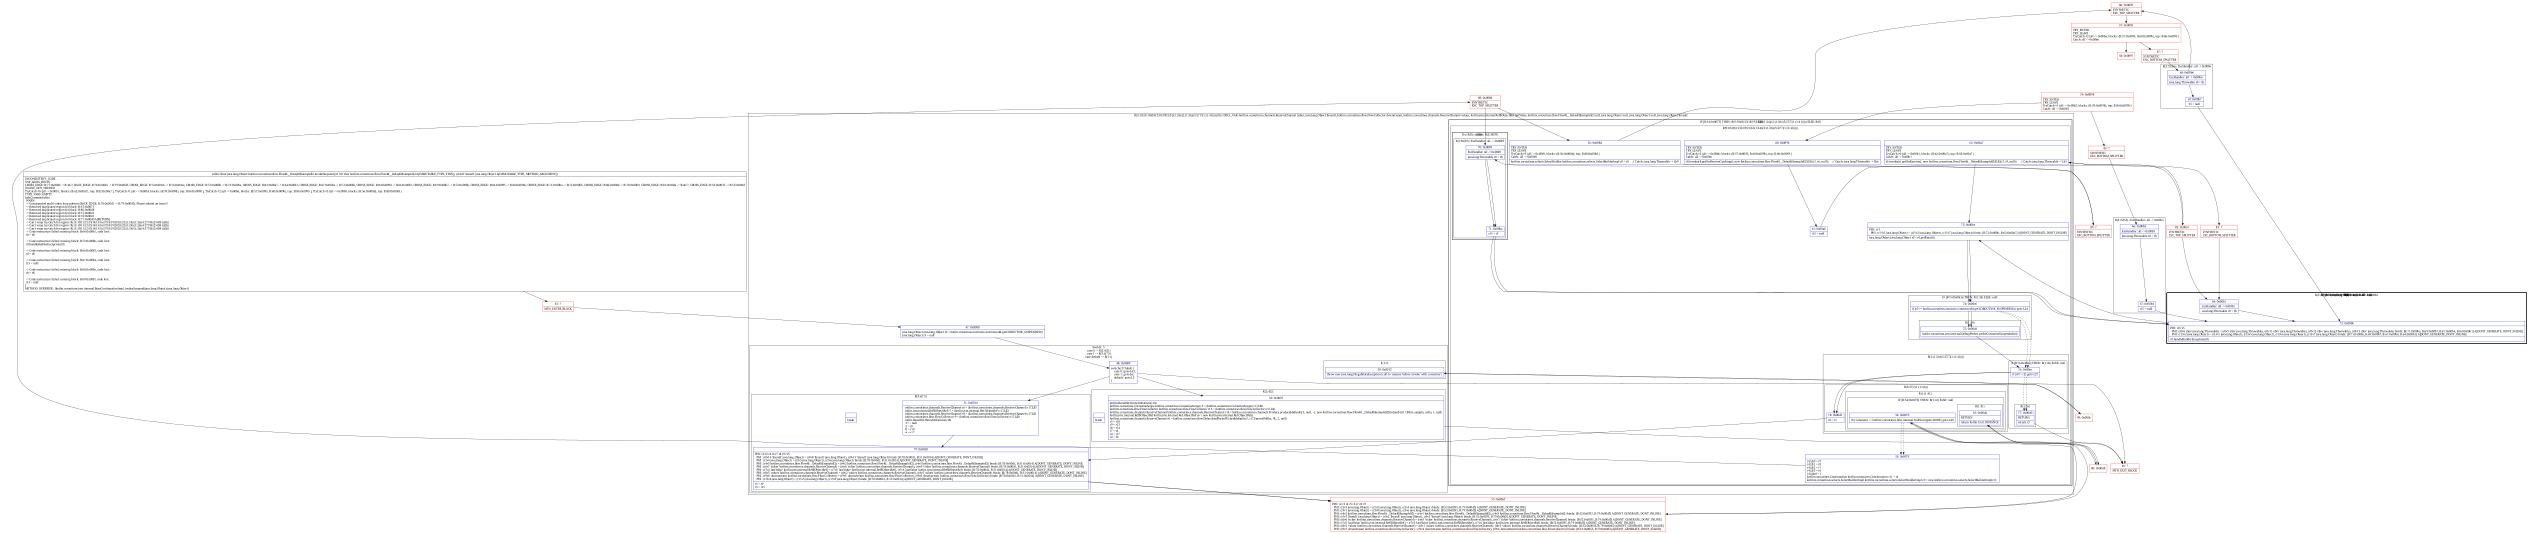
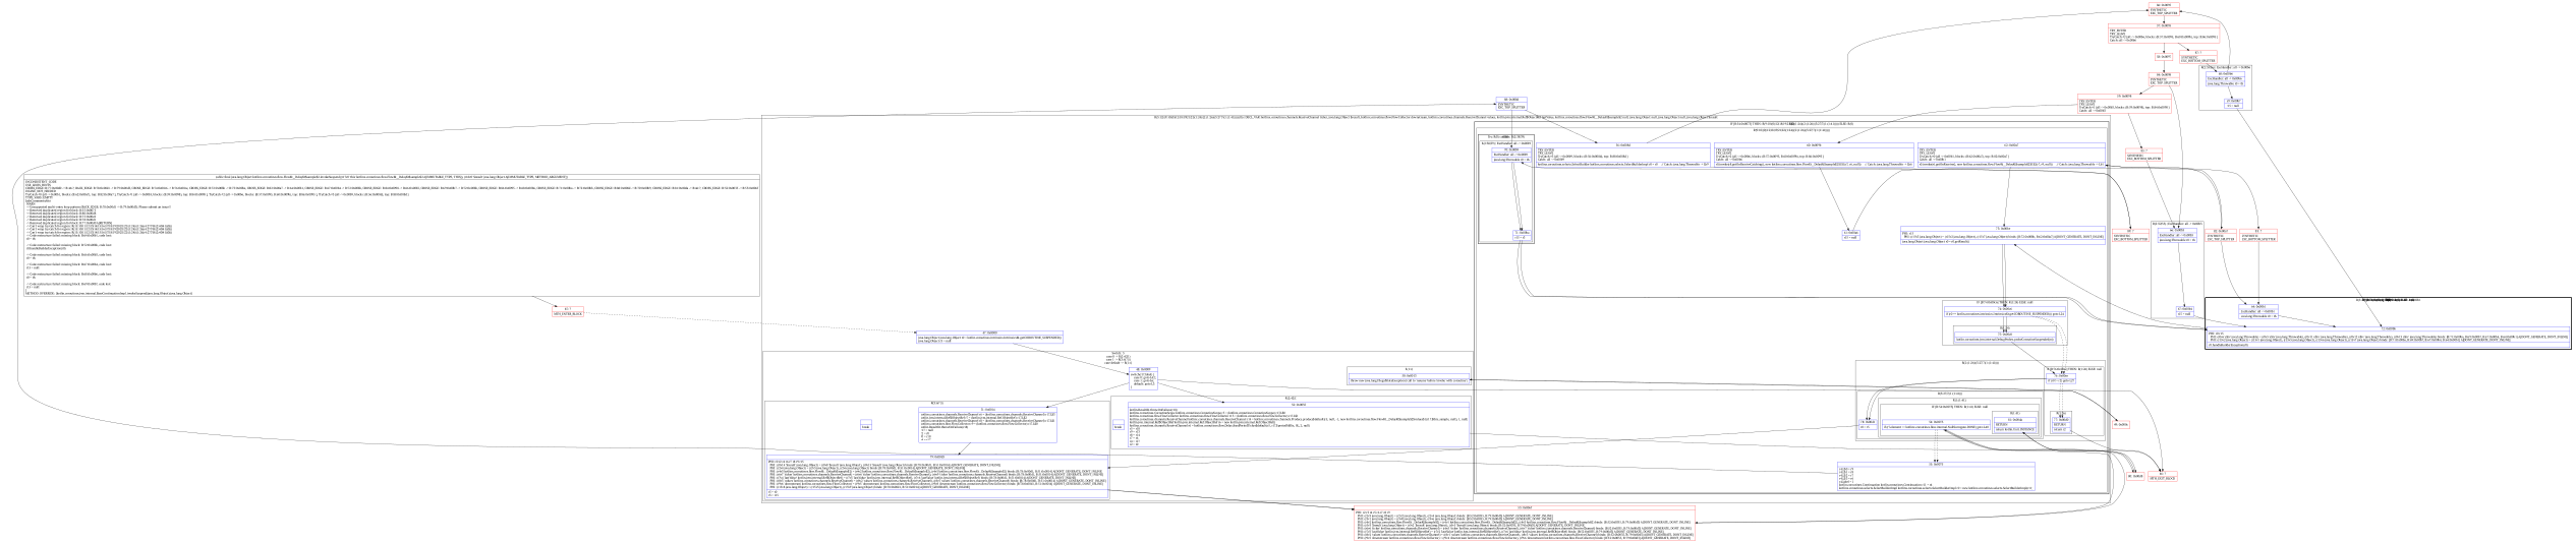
  digraph {
    fontname="PT Serif"
    node [color=blue fontname="PT Serif" shape=record]
    edge [fontname="PT Serif"]
    n1 [label="{52\:\ 0x0035|kotlin.ResultKt.throwOnFailure(r18)\lkotlinx.coroutines.CoroutineScope kotlinx.coroutines.CoroutineScope r5 = (kotlinx.coroutines.CoroutineScope) r17.L$0\lkotlinx.coroutines.flow.FlowCollector kotlinx.coroutines.flow.FlowCollector r13 = (kotlinx.coroutines.flow.FlowCollector) r17.L$1\lkotlinx.coroutines.channels.ReceiveChannel kotlinx.coroutines.channels.ReceiveChannel r14 = kotlinx.coroutines.channels.Produce.produce$default(r5, null, \-1, new kotlinx.coroutines.flow.FlowKt__DelayKt$sample$2$values$1(r17.$this_sample, null), 1, null)\lkotlin.jvm.internal.Ref$ObjectRef kotlin.jvm.internal.Ref.ObjectRef r6 = new kotlin.jvm.internal.Ref.ObjectRef()\lkotlinx.coroutines.channels.ReceiveChannel r6 = kotlinx.coroutines.flow.Delay.fixedPeriodTicker$default(r5, r17.$periodMillis, 0L, 2, null)\lr5 = r18\lr9 = r13\lr8 = r14\lr7 = r6\lr4 = r17\lr2 = r0\l}"]
    n2 [label="{|break\l}"]
    n3 [label="{51\:\ 0x0014|kotlinx.coroutines.channels.ReceiveChannel r6 = (kotlinx.coroutines.channels.ReceiveChannel) r17.L$3\lkotlin.jvm.internal.Ref$ObjectRef r7 = (kotlin.jvm.internal.Ref.ObjectRef) r17.L$2\lkotlinx.coroutines.channels.ReceiveChannel r8 = (kotlinx.coroutines.channels.ReceiveChannel) r17.L$1\lkotlinx.coroutines.flow.FlowCollector r9 = (kotlinx.coroutines.flow.FlowCollector) r17.L$0\lkotlin.ResultKt.throwOnFailure(r18)\lr17 = null\lr2 = r0\lr0 = r18\lr4 = r17\l}"]
    n4 [label="{79\:\ 0x00d3|PHI: r0 r2 r4 r6 r7 r8 r9 r15 \l  PHI: (r0v14 '$result' java.lang.Object) = (r0v8 '$result' java.lang.Object), (r0v15 '$result' java.lang.Object) binds: [B:78:0x00d1, B:51:0x0014] A[DONT_GENERATE, DONT_INLINE]\l  PHI: (r2v4 java.lang.Object) = (r2v3 java.lang.Object), (r2v6 java.lang.Object) binds: [B:78:0x00d1, B:51:0x0014] A[DONT_GENERATE, DONT_INLINE]\l  PHI: (r4v3 kotlinx.coroutines.flow.FlowKt__DelayKt$sample$2) = (r4v2 kotlinx.coroutines.flow.FlowKt__DelayKt$sample$2), (r4v5 kotlinx.coroutines.flow.FlowKt__DelayKt$sample$2) binds: [B:78:0x00d1, B:51:0x0014] A[DONT_GENERATE, DONT_INLINE]\l  PHI: (r6v7 'ticker' kotlinx.coroutines.channels.ReceiveChannel) = (r6v6 'ticker' kotlinx.coroutines.channels.ReceiveChannel), (r6v9 'ticker' kotlinx.coroutines.channels.ReceiveChannel) binds: [B:78:0x00d1, B:51:0x0014] A[DONT_GENERATE, DONT_INLINE]\l  PHI: (r7v4 'lastValue' kotlin.jvm.internal.Ref$ObjectRef) = (r7v3 'lastValue' kotlin.jvm.internal.Ref$ObjectRef), (r7v6 'lastValue' kotlin.jvm.internal.Ref$ObjectRef) binds: [B:78:0x00d1, B:51:0x0014] A[DONT_GENERATE, DONT_INLINE]\l  PHI: (r8v3 'values' kotlinx.coroutines.channels.ReceiveChannel) = (r8v2 'values' kotlinx.coroutines.channels.ReceiveChannel), (r8v5 'values' kotlinx.coroutines.channels.ReceiveChannel) binds: [B:78:0x00d1, B:51:0x0014] A[DONT_GENERATE, DONT_INLINE]\l  PHI: (r9v6 'downstream' kotlinx.coroutines.flow.FlowCollector) = (r9v5 'downstream' kotlinx.coroutines.flow.FlowCollector), (r9v8 'downstream' kotlinx.coroutines.flow.FlowCollector) binds: [B:78:0x00d1, B:51:0x0014] A[DONT_GENERATE, DONT_INLINE]\l  PHI: (r15v8 java.lang.Object) = (r15v3 java.lang.Object), (r15v9 java.lang.Object) binds: [B:78:0x00d1, B:51:0x0014] A[DONT_GENERATE, DONT_INLINE]\l|r5 = r0\lr3 = r15\l}"]
    n5 [label="{|break\l}"]
    n6 [label="{50\:\ 0x0013|throw new java.lang.IllegalStateException(\"call to 'resume' before 'invoke' with coroutine\")\l}"]
    n7 [label="{48\:\ 0x0009|switch(r17.label) \{\l    case 0: goto L42;\l    case 1: goto L6;\l    default: goto L3;\l\}\l}"]
    n8 [label="{70\:\ 0x00b9|ExcHandler: all \-\> 0x00b9\l|java.lang.Throwable r0 = th\l}"]
    n9 [label="{71\:\ 0x00ba|r15 = r3\l}"]
    n10 [label="{75\:\ 0x00c8|kotlin.coroutines.jvm.internal.DebugProbes.probeCoroutineSuspended(r4)\l}"]
    n11 [label="{74\:\ 0x00c6|if (r0 == kotlin.coroutines.intrinsics.IntrinsicsKt.getCOROUTINE_SUSPENDED()) goto L24\l}"]
    n12 [label="{77\:\ 0x00d0|RETURN\l|return r2\l}"]
    n13 [label="{76\:\ 0x00ce|if (r0 != r2) goto L27\l}"]
    n14 [label="{81\:\ 0x00da|RETURN\l|return kotlin.Unit.INSTANCE\l}"]
    n15 [label="{54\:\ 0x0073|if (r7.element == kotlinx.coroutines.flow.internal.NullSurrogate.DONE) goto L40\l}"]
    n16 [label="{78\:\ 0x00d1|r0 = r5\l}"]
    n17 [label="{55\:\ 0x0075|r4.L$0 = r9\lr4.L$1 = r8\lr4.L$2 = r7\lr4.L$3 = r6\lr4.label = 1\lkotlin.coroutines.Continuation kotlin.coroutines.Continuation r11 = r4\lkotlinx.coroutines.selects.SelectBuilderImpl kotlinx.coroutines.selects.SelectBuilderImpl r0 = new kotlinx.coroutines.selects.SelectBuilderImpl(r11)\l}"]
    n18 [label="{56\:\ 0x008d|TRY_ENTER\lTRY_LEAVE\lTryCatch #3 \{all \-\> 0x00b9, blocks: (B:56:0x008d), top: B:88:0x008d \}\lCatch: all \-\> 0x00b9\l|kotlinx.coroutines.selects.SelectBuilder kotlinx.coroutines.selects.SelectBuilderImpl r0 = r0     \/\/ Catch: java.lang.Throwable \-\> Lb9\l}"]
    n19 [label="{60\:\ 0x009b|TRY_ENTER\lTRY_LEAVE\lTryCatch #2 \{all \-\> 0x00b6, blocks: (B:57:0x0095, B:60:0x009b), top: B:86:0x0095 \}\lCatch: all \-\> 0x00b6\l|r0.invoke(r8.getOnReceiveCatching(), new kotlinx.coroutines.flow.FlowKt__DelayKt$sample$2$1$1(r7, r6, null))     \/\/ Catch: java.lang.Throwable \-\> Lb6\l}"]
    n20 [label="{61\:\ 0x00a6|r15 = null\l}"]
    n21 [label="{62\:\ 0x00a7|TRY_ENTER\lTRY_LEAVE\lTryCatch #0 \{all \-\> 0x00b1, blocks: (B:62:0x00a7), top: B:82:0x00a7 \}\lCatch: all \-\> 0x00b1\l|r0.invoke(r6.getOnReceive(), new kotlinx.coroutines.flow.FlowKt__DelayKt$sample$2$1$2(r7, r9, null))     \/\/ Catch: java.lang.Throwable \-\> Lb1\l}"]
    n22 [label="{73\:\ 0x00be|PHI: r15 \l  PHI: (r15v3 java.lang.Object) = (r15v2 java.lang.Object), (r15v7 java.lang.Object) binds: [B:72:0x00bb, B:62:0x00a7] A[DONT_GENERATE, DONT_INLINE]\l|java.lang.Object java.lang.Object r0 = r0.getResult()\l}"]
    n23 [label="{47\:\ 0x0000|java.lang.Object java.lang.Object r0 = kotlin.coroutines.intrinsics.IntrinsicsKt.getCOROUTINE_SUSPENDED()\ljava.lang.Object r3 = null\l}"]
    n24 [label="{68\:\ 0x00b6|ExcHandler: all \-\> 0x00b6\l|java.lang.Throwable r0 = th\l}"]
    n25 [label="{69\:\ 0x00b7|r15 = null\l}"]
    n26 [label="{66\:\ 0x00b3|ExcHandler: all \-\> 0x00b3\l|java.lang.Throwable r0 = th\l}"]
    n27 [label="{67\:\ 0x00b4|r15 = null\l}"]
    n28 [label="{64\:\ 0x00b1|ExcHandler: all \-\> 0x00b1\l|java.lang.Throwable r0 = th\l}"]
    n29 [label="{72\:\ 0x00bb|PHI: r0 r15 \l  PHI: (r0v6 'e$iv' java.lang.Throwable) = (r0v5 'e$iv' java.lang.Throwable), (r0v11 'e$iv' java.lang.Throwable), (r0v12 'e$iv' java.lang.Throwable), (r0v13 'e$iv' java.lang.Throwable) binds: [B:71:0x00ba, B:69:0x00b7, B:67:0x00b4, B:64:0x00b1] A[DONT_GENERATE, DONT_INLINE]\l  PHI: (r15v2 java.lang.Object) = (r15v1 java.lang.Object), (r15v5 java.lang.Object), (r15v6 java.lang.Object), (r15v7 java.lang.Object) binds: [B:71:0x00ba, B:69:0x00b7, B:67:0x00b4, B:64:0x00b1] A[DONT_GENERATE, DONT_INLINE]\l|r0.handleBuilderException(r0)\l}"]
    n30 [color=red label="{53\:\ 0x006f|PHI: r2 r3 r4 r5 r6 r7 r8 r9 \l  PHI: (r2v3 java.lang.Object) = (r2v2 java.lang.Object), (r2v4 java.lang.Object) binds: [B:52:0x0035, B:79:0x00d3] A[DONT_GENERATE, DONT_INLINE]\l  PHI: (r3v1 java.lang.Object) = (r3v0 java.lang.Object), (r3v6 java.lang.Object) binds: [B:52:0x0035, B:79:0x00d3] A[DONT_GENERATE, DONT_INLINE]\l  PHI: (r4v2 kotlinx.coroutines.flow.FlowKt__DelayKt$sample$2) = (r4v1 kotlinx.coroutines.flow.FlowKt__DelayKt$sample$2), (r4v3 kotlinx.coroutines.flow.FlowKt__DelayKt$sample$2) binds: [B:52:0x0035, B:79:0x00d3] A[DONT_GENERATE, DONT_INLINE]\l  PHI: (r5v3 '$result' java.lang.Object) = (r5v2 '$result' java.lang.Object), (r5v5 '$result' java.lang.Object) binds: [B:52:0x0035, B:79:0x00d3] A[DONT_GENERATE, DONT_INLINE]\l  PHI: (r6v6 'ticker' kotlinx.coroutines.channels.ReceiveChannel) = (r6v5 'ticker' kotlinx.coroutines.channels.ReceiveChannel), (r6v7 'ticker' kotlinx.coroutines.channels.ReceiveChannel) binds: [B:52:0x0035, B:79:0x00d3] A[DONT_GENERATE, DONT_INLINE]\l  PHI: (r7v3 'lastValue' kotlin.jvm.internal.Ref$ObjectRef) = (r7v2 'lastValue' kotlin.jvm.internal.Ref$ObjectRef), (r7v4 'lastValue' kotlin.jvm.internal.Ref$ObjectRef) binds: [B:52:0x0035, B:79:0x00d3] A[DONT_GENERATE, DONT_INLINE]\l  PHI: (r8v2 'values' kotlinx.coroutines.channels.ReceiveChannel) = (r8v1 'values' kotlinx.coroutines.channels.ReceiveChannel), (r8v3 'values' kotlinx.coroutines.channels.ReceiveChannel) binds: [B:52:0x0035, B:79:0x00d3] A[DONT_GENERATE, DONT_INLINE]\l  PHI: (r9v5 'downstream' kotlinx.coroutines.flow.FlowCollector) = (r9v4 'downstream' kotlinx.coroutines.flow.FlowCollector), (r9v6 'downstream' kotlinx.coroutines.flow.FlowCollector) binds: [B:52:0x0035, B:79:0x00d3] A[DONT_GENERATE, DONT_INLINE]\l}"]
    n31 [color=red label="{46\:\ ?|MTH_EXIT_BLOCK\l}"]
    n32 [color=red label="{49\:\ 0x000c}"]
    n33 [color=red label="{80\:\ 0x00d8}"]
-   n34 [color=red label="{88\:\ 0x008d|SYNTHETIC\lEXC_TOP_SPLITTER\l}"]
+   n34 [label="{88\:\ 0x008d|SYNTHETIC\lEXC_TOP_SPLITTER\l}"]
    n35 [color=red label="{86\:\ 0x0095|SYNTHETIC\lEXC_TOP_SPLITTER\l}"]
    n36 [color=red label="{89\:\ ?|SYNTHETIC\lEXC_BOTTOM_SPLITTER\l}"]
    n37 [color=red label="{82\:\ 0x00a7|SYNTHETIC\lEXC_TOP_SPLITTER\l}"]
    n38 [color=red label="{83\:\ ?|SYNTHETIC\lEXC_BOTTOM_SPLITTER\l}"]
    n39 [color=red label="{57\:\ 0x0095|TRY_ENTER\lTRY_LEAVE\lTryCatch #2 \{all \-\> 0x00b6, blocks: (B:57:0x0095, B:60:0x009b), top: B:86:0x0095 \}\lCatch: all \-\> 0x00b6\l}"]
    n40 [color=red label="{45\:\ ?|MTH_ENTER_BLOCK\l}"]
    n41 [color=red label="{58\:\ 0x0097}"]
    n42 [color=red label="{87\:\ ?|SYNTHETIC\lEXC_BOTTOM_SPLITTER\l}"]
+   n43 [color=red label="{84\:\ 0x0098|SYNTHETIC\lEXC_TOP_SPLITTER\l}"]
    n44 [color=red label="{59\:\ 0x0098|TRY_ENTER\lTRY_LEAVE\lTryCatch #1 \{all \-\> 0x00b3, blocks: (B:59:0x0098), top: B:84:0x0098 \}\lCatch: all \-\> 0x00b3\l}"]
    n45 [color=red label="{85\:\ ?|SYNTHETIC\lEXC_BOTTOM_SPLITTER\l}"]
    n46 [label="{public final java.lang.Object kotlinx.coroutines.flow.FlowKt__DelayKt$sample$2.invokeSuspend((r17v0 'this' kotlinx.coroutines.flow.FlowKt__DelayKt$sample$2 A[IMMUTABLE_TYPE, THIS]), (r18v0 '$result' java.lang.Object A[IMMUTABLE_TYPE, METHOD_ARGUMENT]))  | INCONSISTENT_CODE\lUSE_LINES_HINTS\lCROSS_EDGE: B:77:0x00d0 \-\> B:46:?, BACK_EDGE: B:78:0x00d1 \-\> B:79:0x00d3, CROSS_EDGE: B:74:0x00c6 \-\> B:76:0x00ce, CROSS_EDGE: B:72:0x00bb \-\> B:73:0x00be, CROSS_EDGE: B:82:0x00a7 \-\> B:64:0x00b1, CROSS_EDGE: B:67:0x00b4 \-\> B:72:0x00bb, CROSS_EDGE: B:84:0x0098 \-\> B:66:0x00b3, CROSS_EDGE: B:69:0x00b7 \-\> B:72:0x00bb, CROSS_EDGE: B:86:0x0095 \-\> B:68:0x00b6, CROSS_EDGE: B:71:0x00ba \-\> B:72:0x00bb, CROSS_EDGE: B:88:0x008d \-\> B:70:0x00b9, CROSS_EDGE: B:81:0x00da \-\> B:46:?, CROSS_EDGE: B:52:0x0035 \-\> B:53:0x006f\lINLINE_NOT_NEEDED\lTryCatch #0 \{all \-\> 0x00b1, blocks: (B:62:0x00a7), top: B:82:0x00a7 \}, TryCatch #1 \{all \-\> 0x00b3, blocks: (B:59:0x0098), top: B:84:0x0098 \}, TryCatch #2 \{all \-\> 0x00b6, blocks: (B:57:0x0095, B:60:0x009b), top: B:86:0x0095 \}, TryCatch #3 \{all \-\> 0x00b9, blocks: (B:56:0x008d), top: B:88:0x008d \}\lTYPE_VARS: EMPTY\lJadxCommentsAttr\{\l WARN: \l \-\> Unsupported multi\-entry loop pattern (BACK_EDGE: B:78:0x00d1 \-\> B:79:0x00d3). Please submit an issue!!!\l \-\> Removed duplicated region for block: B:55:0x0075 \l \-\> Removed duplicated region for block: B:80:0x00d8 \l \-\> Removed duplicated region for block: B:75:0x00c8 \l \-\> Removed duplicated region for block: B:78:0x00d1 \l \-\> Removed duplicated region for block: B:77:0x00d0 A[RETURN]\l \-\> Can't wrap try\/catch for region: R(15:10\|11\|12\|13\|14\|15\|16\|17\|18\|19\|20\|21\|22\|(1:24)\|(1:26)(4:27\|7\|8\|(2:40\|41)(0)))\l \-\> Can't wrap try\/catch for region: R(15:10\|11\|12\|13\|14\|15\|16\|17\|18\|19\|20\|21\|22\|(1:24)\|(1:26)(4:27\|7\|8\|(2:40\|41)(0)))\l \-\> Can't wrap try\/catch for region: R(15:10\|11\|12\|13\|14\|15\|16\|17\|18\|19\|20\|21\|22\|(1:24)\|(1:26)(4:27\|7\|8\|(2:40\|41)(0)))\l \-\> Code restructure failed: missing block: B:64:0x00b1, code lost:\l    r0 = th;\l\l \-\> Code restructure failed: missing block: B:72:0x00bb, code lost:\l    r0.handleBuilderException(r0);\l\l \-\> Code restructure failed: missing block: B:66:0x00b3, code lost:\l    r0 = th;\l\l \-\> Code restructure failed: missing block: B:67:0x00b4, code lost:\l    r15 = null;\l\l \-\> Code restructure failed: missing block: B:68:0x00b6, code lost:\l    r0 = th;\l\l \-\> Code restructure failed: missing block: B:69:0x00b7, code lost:\l    r15 = null;\l\}\lMETHOD_OVERRIDE: [kotlin.coroutines.jvm.internal.BaseContinuationImpl.invokeSuspend(java.lang.Object):java.lang.Object]\l}" color=""]
    subgraph cluster_1 {
      label="R(3:1|2|(9:10|(0)|12|18|19|21|22|(1:24)|(2:(1:26)|(3:27|7|(1:(1:41)))))(0)) | DECL_VAR: kotlinx.coroutines.channels.ReceiveChannel ticker, java.lang.Object $result, kotlinx.coroutines.flow.FlowCollector downstream, kotlinx.coroutines.channels.ReceiveChannel values, kotlin.jvm.internal.Ref$ObjectRef lastValue, kotlinx.coroutines.flow.FlowKt__DelayKt$sample$2 null, java.lang.Object null, java.lang.Object null, java.lang.Object $result\l"
      n23
      subgraph cluster_2 {
        label="Switch: 3\n case 0 -> R(2:42|1)\n case 1 -> R(3:6|7|1)\n case default -> R(1:4)"
        n7
        subgraph cluster_3 {
          label="R(2:42|1)"
          n1
          n2
        }
        subgraph cluster_4 {
          label="R(3:6|7|1)"
          n3
          n4
          n5
        }
        subgraph cluster_5 {
          label="R(1:4)"
          n6
        }
      }
      subgraph cluster_6 {
        label="IF [B:54:0x0073] THEN: R(9:10|(0)|12|18|19|21|22|(1:24)|(2:(1:26)|(3:27|7|(1:(1:41))))) ELSE: R(0)"
        subgraph cluster_7 {
          label="R(9:10|(0)|12|18|19|21|22|(1:24)|(2:(1:26)|(3:27|7|(1:(1:41)))))"
          n17
          n18
          n19
          n20
          n21
          n22
          subgraph cluster_8 {
            label="Try: R(0) catches: R(2:38|39)"
            subgraph cluster_9 {
              label="R(0)"
            }
            subgraph cluster_10 {
              label="R(2:38|39) | ExcHandler: all \-\> 0x00b9\l"
              n8
              n9
            }
          }
          subgraph cluster_11 {
            label="IF [B:74:0x00c6] THEN: R(1:24) ELSE: null"
            n11
            subgraph cluster_12 {
              label="R(1:24)"
              n10
            }
          }
          subgraph cluster_13 {
            label="R(2:(1:26)|(3:27|7|(1:(1:41))))"
            subgraph cluster_14 {
              label="IF [B:76:0x00ce] THEN: R(1:26) ELSE: null"
              n13
              subgraph cluster_15 {
                label="R(1:26)"
                n12
              }
            }
            subgraph cluster_16 {
              label="R(3:27|7|(1:(1:41)))"
              n16
              subgraph cluster_17 {
                label="R(1:(1:41))"
                subgraph cluster_18 {
                  label="IF [B:54:0x0073] THEN: R(1:41) ELSE: null"
                  n15
                  subgraph cluster_19 {
                    label="R(1:41)"
                    n14
                  }
                }
              }
            }
          }
        }
        subgraph cluster_20 {
          label="R(0)"
        }
      }
    }
    subgraph cluster_21 {
      label="R(2:38|39) | ExcHandler: all \-\> 0x00b9\l"
    }
    subgraph cluster_22 {
      label="R(2:35|36) | ExcHandler: all \-\> 0x00b6\l"
      n24
      n25
    }
    subgraph cluster_23 {
      label="R(2:32|33) | ExcHandler: all \-\> 0x00b3\l"
      n26
      n27
    }
    subgraph cluster_24 {
      label="R(5:29|30|22|(0)|(0)(0)) | ExcHandler: all \-\> 0x00b1\l"
      n28
      n29
      subgraph cluster_25 {
        label="IF [B:74:0x00c6] THEN: R(0) ELSE: null"
        subgraph cluster_26 {
          label="R(0)"
        }
      }
      subgraph cluster_27 {
        label="IF [B:76:0x00ce] THEN: R(0) ELSE: R(0)"
        subgraph cluster_28 {
          label="R(0)"
        }
        subgraph cluster_29 {
          label="R(0)"
        }
      }
    }
    n1 -> n30
    n3 -> n4
    n4 -> n30
    n4 -> n30
    n6 -> n31
    n7 -> n1
    n7 -> n3
    n7 -> n32
    n8 -> n9
    n8 -> n9
    n9 -> n29
    n9 -> n29
    n10 -> n13
    n11 -> n10
    n11 -> n10
    n11 -> n13 [style=dashed]
    n11 -> n13 [style=dashed]
    n12 -> n31
    n13 -> n12 [style=dashed]
    n13 -> n12 [style=dashed]
    n13 -> n16
    n13 -> n16
    n14 -> n31
    n15 -> n17 [style=dashed]
    n15 -> n17 [style=dashed]
    n15 -> n33
    n15 -> n33
    n16 -> n4
    n17 -> n34
    n18 -> n35
    n18 -> n36
    n19 -> n20
    n20 -> n37
    n21 -> n22
    n21 -> n38
    n22 -> n11
    n22 -> n11
    n23 -> n7
    n24 -> n25
    n24 -> n35
    n25 -> n29
    n26 -> n27
    n27 -> n29
    n28 -> n29
    n29 -> n22
    n30 -> n15
    n32 -> n6
    n33 -> n14
    n34 -> n8
    n34 -> n18
    n35 -> n39
    n36 -> n8
    n37 -> n21
    n37 -> n28
    n38 -> n28
    n39 -> n41
    n39 -> n42
-   n40 -> n23
+   n40 -> n23 [style=dashed]
+   n41 -> n43
    n42 -> n24
+   n43 -> n26
+   n43 -> n44
    n44 -> n19
    n44 -> n45
    n45 -> n26
    n46 -> n40
  }
